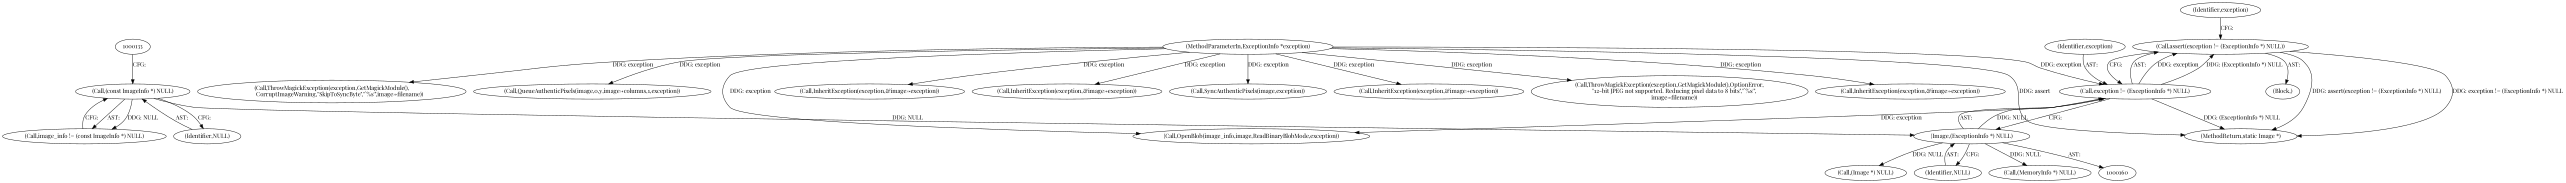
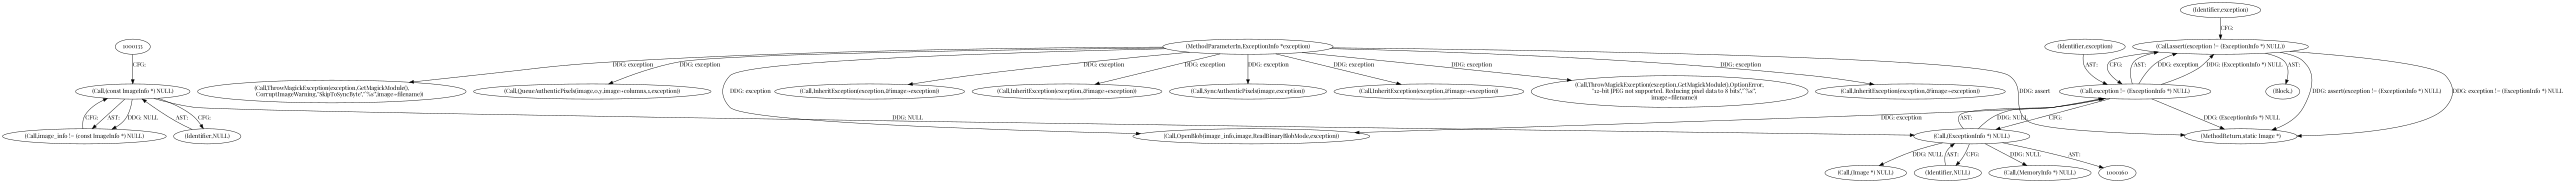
  digraph {
    fontname="Playfair Display"
    node [fontname="Playfair Display"]
    edge [fontname="Playfair Display"]
    n1 [label="(Call,assert(exception != (ExceptionInfo *) NULL))"]
    n2 [label="(Call,exception != (ExceptionInfo *) NULL)"]
    n3 [label="(MethodReturn,static Image *)"]
    n4 [label="(Block,)"]
-   n5 [label="(Image,(ExceptionInfo *) NULL)"]
+   n5 [label="(Call,(ExceptionInfo *) NULL)"]
    n6 [label="(Call,OpenBlob(image_info,image,ReadBinaryBlobMode,exception))"]
    n7 [label="(Call,(Image *) NULL)"]
    n8 [label="(Identifier,NULL)"]
    n9 [label="(Call,(MemoryInfo *) NULL)"]
    1000160
    n11 [label="(MethodParameterIn,ExceptionInfo *exception)"]
    n12 [label="(Call,InheritException(exception,&image->exception))"]
    n13 [label="(Call,InheritException(exception,&image->exception))"]
    n14 [label="(Call,SyncAuthenticPixels(image,exception))"]
    n15 [label="(Call,InheritException(exception,&image->exception))"]
    n16 [label="(Call,ThrowMagickException(exception,GetMagickModule(),OptionError,\n      \"12-bit JPEG not supported. Reducing pixel data to 8 bits\",\"`%s'\",\n      image->filename))"]
    n17 [label="(Call,InheritException(exception,&image->exception))"]
    n18 [label="(Call,ThrowMagickException(exception,GetMagickModule(),\n          CorruptImageWarning,\"SkipToSyncByte\",\"`%s'\",image->filename))"]
    n19 [label="(Call,QueueAuthenticPixels(image,0,y,image->columns,1,exception))"]
    n20 [label="(Call,(const ImageInfo *) NULL)"]
    n21 [label="(Identifier,NULL)"]
    n22 [label="(Call,image_info != (const ImageInfo *) NULL)"]
    n23 [label="(Identifier,exception)"]
    n24 [label="(Identifier,exception)"]
    1000133
    n1 -> n2 [label="CFG: "]
    n1 -> n3 [label="DDG: exception != (ExceptionInfo *) NULL"]
    n1 -> n3 [label="DDG: assert(exception != (ExceptionInfo *) NULL)"]
    n1 -> n4 [label="AST: "]
    n2 -> n1 [label="AST: "]
    n2 -> n1 [label="DDG: exception"]
    n2 -> n1 [label="DDG: (ExceptionInfo *) NULL"]
    n2 -> n3 [label="DDG: (ExceptionInfo *) NULL"]
    n2 -> n5 [label="CFG: "]
    n2 -> n6 [label="DDG: exception"]
    n5 -> n2 [label="AST: "]
    n5 -> n2 [label="DDG: NULL"]
    n5 -> n7 [label="DDG: NULL"]
    n5 -> n8 [label="CFG: "]
    n5 -> n9 [label="DDG: NULL"]
    n5 -> 1000160 [label="AST: "]
    n8 -> n5 [label="AST: "]
-   n11 -> n2 [label="DDG: exception"]
    n11 -> n3 [label="DDG: assert"]
    n11 -> n6 [label="DDG: exception"]
    n11 -> n12 [label="DDG: exception"]
    n11 -> n13 [label="DDG: exception"]
    n11 -> n14 [label="DDG: exception"]
    n11 -> n15 [label="DDG: exception"]
    n11 -> n16 [label="DDG: exception"]
    n11 -> n17 [label="DDG: exception"]
    n11 -> n18 [label="DDG: exception"]
    n11 -> n19 [label="DDG: exception"]
    n20 -> n5 [label="DDG: NULL"]
    n20 -> n21 [label="CFG: "]
    n20 -> n22 [label="AST: "]
    n20 -> n22 [label="DDG: NULL"]
    n21 -> n20 [label="AST: "]
    n22 -> n20 [label="CFG: "]
    n23 -> n1 [label="CFG: "]
    n24 -> n2 [label="AST: "]
    1000133 -> n20 [label="CFG: "]
  }
